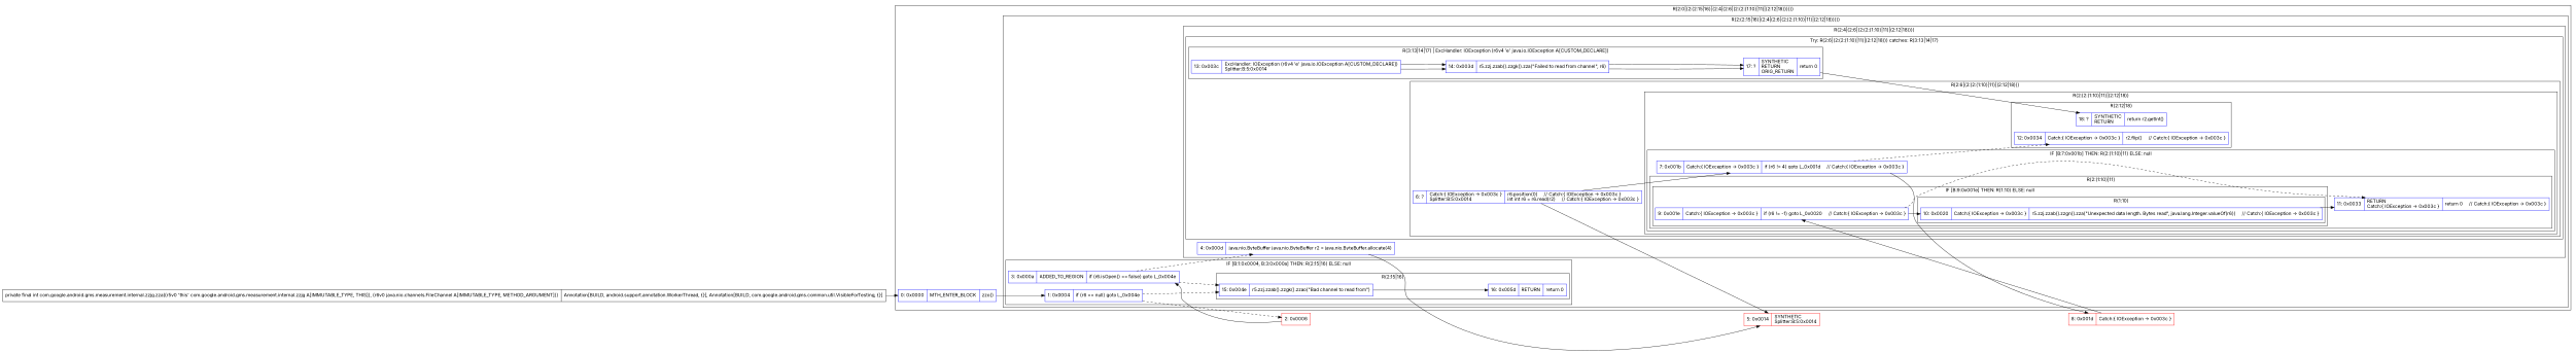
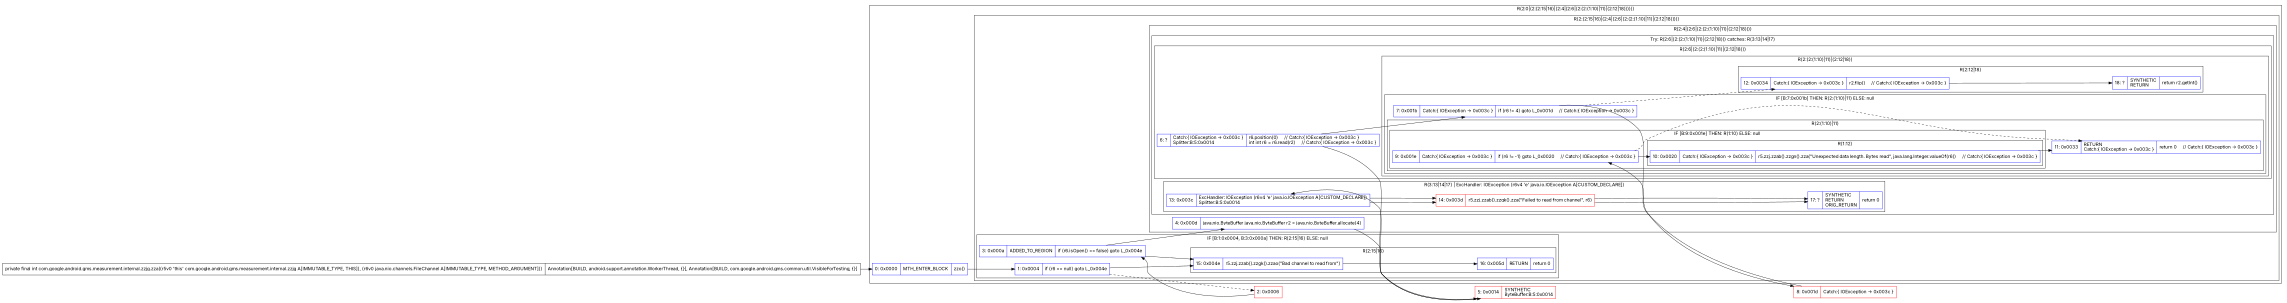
  digraph {
    fontname=Inter
    rankdir=LR
    node [color=blue fontname=Inter shape=record]
    edge [fontname=Inter]
    n1 [label="{15\:\ 0x004e|r5.zzj.zzab().zzgk().zzao(\"Bad channel to read from\")\l}"]
    n2 [label="{16\:\ 0x005d|RETURN\l|return 0\l}"]
    n3 [label="{1\:\ 0x0004|if (r6 == null) goto L_0x004e\l}"]
    n4 [label="{3\:\ 0x000a|ADDED_TO_REGION\l|if (r6.isOpen() == false) goto L_0x004e\l}"]
    n5 [label="{10\:\ 0x0020|Catch:\{ IOException \-\> 0x003c \}\l|r5.zzj.zzab().zzgn().zza(\"Unexpected data length. Bytes read\", java.lang.Integer.valueOf(r6))     \/\/ Catch:\{ IOException \-\> 0x003c \}\l}"]
    n6 [label="{9\:\ 0x001e|Catch:\{ IOException \-\> 0x003c \}\l|if (r6 != \-1) goto L_0x0020     \/\/ Catch:\{ IOException \-\> 0x003c \}\l}"]
    n7 [label="{11\:\ 0x0033|RETURN\lCatch:\{ IOException \-\> 0x003c \}\l|return 0     \/\/ Catch:\{ IOException \-\> 0x003c \}\l}"]
    n8 [label="{7\:\ 0x001b|Catch:\{ IOException \-\> 0x003c \}\l|if (r6 != 4) goto L_0x001d     \/\/ Catch:\{ IOException \-\> 0x003c \}\l}"]
    n9 [label="{12\:\ 0x0034|Catch:\{ IOException \-\> 0x003c \}\l|r2.flip()     \/\/ Catch:\{ IOException \-\> 0x003c \}\l}"]
    n10 [label="{18\:\ ?|SYNTHETIC\lRETURN\l|return r2.getInt()\l}"]
    n11 [label="{6\:\ ?|Catch:\{ IOException \-\> 0x003c \}\lSplitter:B:5:0x0014\l|r6.position(0)     \/\/ Catch:\{ IOException \-\> 0x003c \}\lint int r6 = r6.read(r2)     \/\/ Catch:\{ IOException \-\> 0x003c \}\l}"]
    n12 [label="{13\:\ 0x003c|ExcHandler: IOException (r6v4 'e' java.io.IOException A[CUSTOM_DECLARE])\lSplitter:B:5:0x0014\l}"]
-   n13 [label="{14\:\ 0x003d|r5.zzj.zzab().zzgk().zza(\"Failed to read from channel\", r6)\l}"]
+   n13 [color=red label="{14\:\ 0x003d|r5.zzj.zzab().zzgk().zza(\"Failed to read from channel\", r6)\l}"]
    n14 [label="{17\:\ ?|SYNTHETIC\lRETURN\lORIG_RETURN\l|return 0\l}"]
    n15 [label="{4\:\ 0x000d|java.nio.ByteBuffer java.nio.ByteBuffer r2 = java.nio.ByteBuffer.allocate(4)\l}"]
    n16 [label="{0\:\ 0x0000|MTH_ENTER_BLOCK\l|zzo()\l}"]
    n17 [color=red label="{2\:\ 0x0006}"]
    n18 [color=red label="{8\:\ 0x001d|Catch:\{ IOException \-\> 0x003c \}\l}"]
-   n19 [color=red label="{5\:\ 0x0014|SYNTHETIC\lSplitter:B:5:0x0014\l}"]
+   n19 [color=red label="{5\:\ 0x0014|SYNTHETIC\lByteBuffer:B:5:0x0014\l}"]
    n20 [label="{private final int com.google.android.gms.measurement.internal.zzjg.zza((r5v0 'this' com.google.android.gms.measurement.internal.zzjg A[IMMUTABLE_TYPE, THIS]), (r6v0 java.nio.channels.FileChannel A[IMMUTABLE_TYPE, METHOD_ARGUMENT]))  | Annotation[BUILD, android.support.annotation.WorkerThread, \{\}], Annotation[BUILD, com.google.android.gms.common.util.VisibleForTesting, \{\}]\l}" color=""]
    subgraph cluster_1 {
      label="R(2:0|(2:(2:15|16)|(2:4|(2:6|(2:(2:(1:10)|11)|(2:12|18))))))"
      n16
      subgraph cluster_2 {
        label="R(2:(2:15|16)|(2:4|(2:6|(2:(2:(1:10)|11)|(2:12|18)))))"
        subgraph cluster_3 {
          label="IF [B:1:0x0004, B:3:0x000a] THEN: R(2:15|16) ELSE: null"
          n3
          n4
          subgraph cluster_4 {
            label="R(2:15|16)"
            n1
            n2
          }
        }
        subgraph cluster_5 {
          label="R(2:4|(2:6|(2:(2:(1:10)|11)|(2:12|18))))"
          n15
          subgraph cluster_6 {
            label="Try: R(2:6|(2:(2:(1:10)|11)|(2:12|18))) catches: R(3:13|14|17)"
            subgraph cluster_7 {
              label="R(2:6|(2:(2:(1:10)|11)|(2:12|18)))"
              n11
              subgraph cluster_8 {
                label="R(2:(2:(1:10)|11)|(2:12|18))"
                subgraph cluster_9 {
                  label="IF [B:7:0x001b] THEN: R(2:(1:10)|11) ELSE: null"
                  n8
                  subgraph cluster_10 {
                    label="R(2:(1:10)|11)"
                    n7
                    subgraph cluster_11 {
                      label="IF [B:9:0x001e] THEN: R(1:10) ELSE: null"
                      n6
                      subgraph cluster_12 {
-                       label="R(1:10)"
+                       label="R(1:12)"
                        n5
                      }
                    }
                  }
                }
                subgraph cluster_13 {
                  label="R(2:12|18)"
                  n9
                  n10
                }
              }
            }
            subgraph cluster_14 {
              label="R(3:13|14|17) | ExcHandler: IOException (r6v4 'e' java.io.IOException A[CUSTOM_DECLARE])\l"
              n12
              n13
              n14
            }
          }
        }
      }
    }
    subgraph cluster_15 {
      label="R(3:13|14|17) | ExcHandler: IOException (r6v4 'e' java.io.IOException A[CUSTOM_DECLARE])\l"
    }
    n1 -> n2
-   n3 -> n1 [style=dashed]
+   n3 -> n1
    n3 -> n17 [style=dashed]
-   n4 -> n1 [style=dashed]
-   n4 -> n15 [style=dashed]
+   n4 -> n1
+   n4 -> n15 [style=solid]
    n5 -> n7
    n6 -> n5
    n6 -> n7 [style=dashed]
    n8 -> n9 [style=dashed]
    n8 -> n18
-   n14 -> n10
+   n9 -> n10
    n11 -> n8
    n11 -> n19
    n12 -> n13
    n12 -> n13
    n13 -> n14
    n13 -> n14
    n15 -> n19
    n16 -> n3
    n17 -> n4
    n18 -> n6
+   n19 -> n12
    n20 -> n16
  }
